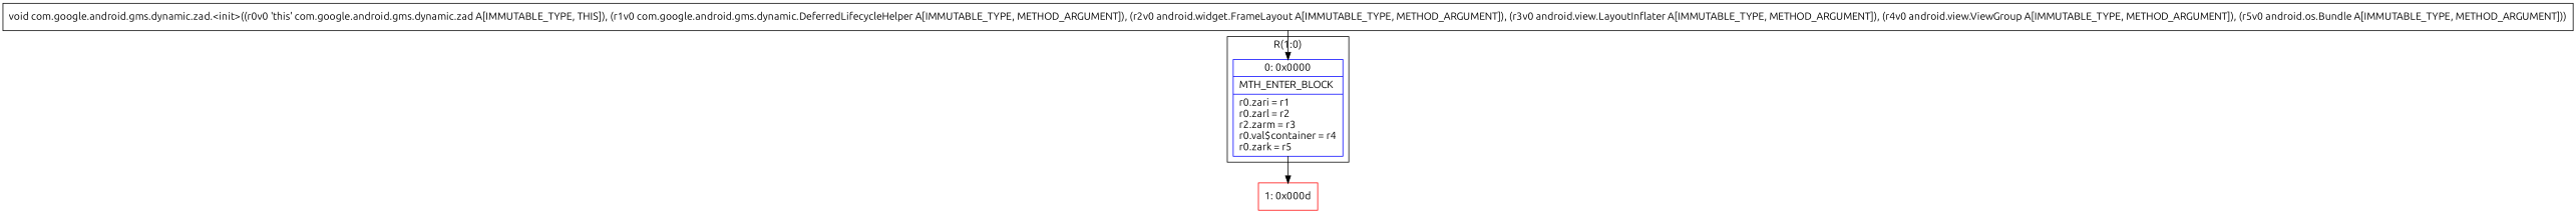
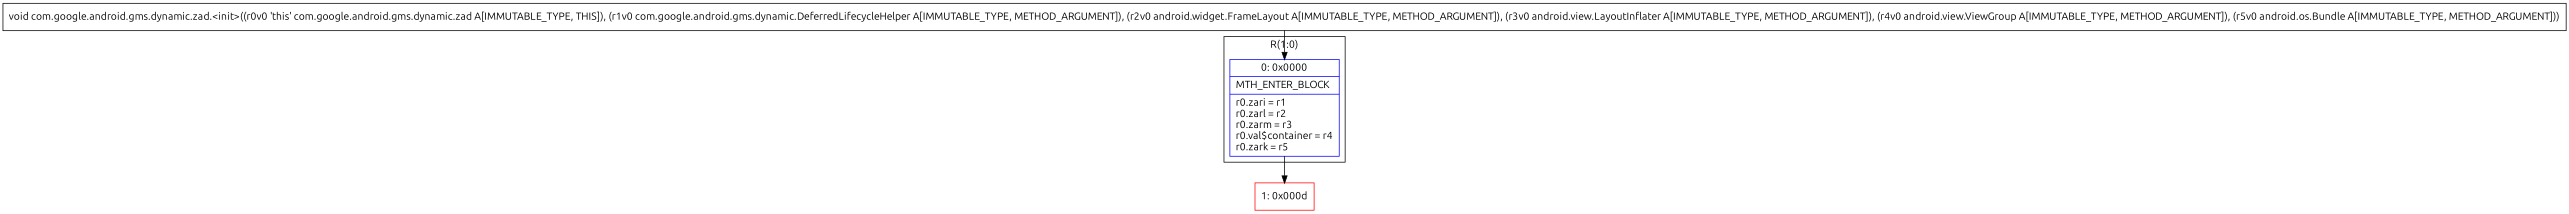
  digraph {
    fontname=Ubuntu
    node [shape=record fontname=Ubuntu]
    edge [fontname=Ubuntu]
-   n1 [color=blue label="{0\:\ 0x0000|MTH_ENTER_BLOCK\l|r0.zari = r1\lr0.zarl = r2\lr2.zarm = r3\lr0.val$container = r4\lr0.zark = r5\l}"]
+   n1 [color=blue label="{0\:\ 0x0000|MTH_ENTER_BLOCK\l|r0.zari = r1\lr0.zarl = r2\lr0.zarm = r3\lr0.val$container = r4\lr0.zark = r5\l}"]
    n2 [color=red label="{1\:\ 0x000d}"]
    n3 [label="{void com.google.android.gms.dynamic.zad.\<init\>((r0v0 'this' com.google.android.gms.dynamic.zad A[IMMUTABLE_TYPE, THIS]), (r1v0 com.google.android.gms.dynamic.DeferredLifecycleHelper A[IMMUTABLE_TYPE, METHOD_ARGUMENT]), (r2v0 android.widget.FrameLayout A[IMMUTABLE_TYPE, METHOD_ARGUMENT]), (r3v0 android.view.LayoutInflater A[IMMUTABLE_TYPE, METHOD_ARGUMENT]), (r4v0 android.view.ViewGroup A[IMMUTABLE_TYPE, METHOD_ARGUMENT]), (r5v0 android.os.Bundle A[IMMUTABLE_TYPE, METHOD_ARGUMENT])) }"]
    subgraph cluster_1 {
      label="R(1:0)"
      n1
    }
    n1 -> n2
    n3 -> n1
  }
